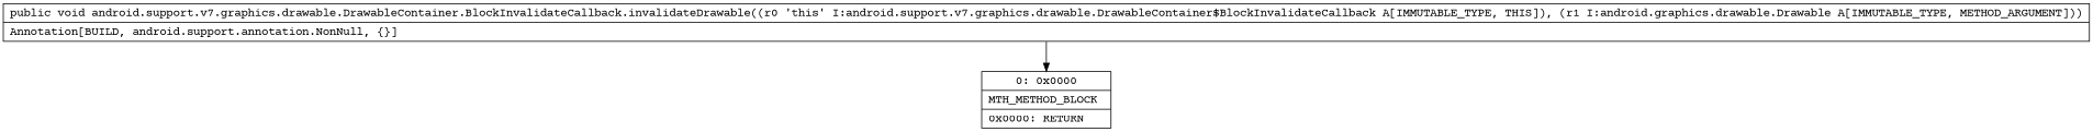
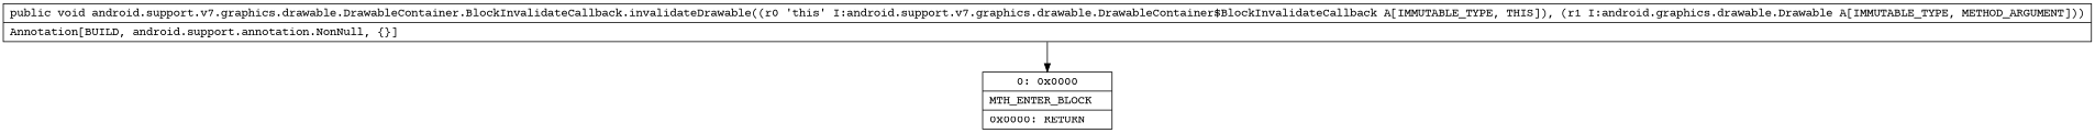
  digraph {
    fontname="Courier Prime"
    node [shape=record fontname="Courier Prime"]
-   n1 [label="{0\:\ 0x0000|MTH_METHOD_BLOCK\l|0x0000: RETURN   \l}"]
+   n1 [label="{0\:\ 0x0000|MTH_ENTER_BLOCK\l|0x0000: RETURN   \l}"]
    n2 [label="{public void android.support.v7.graphics.drawable.DrawableContainer.BlockInvalidateCallback.invalidateDrawable((r0 'this' I:android.support.v7.graphics.drawable.DrawableContainer$BlockInvalidateCallback A[IMMUTABLE_TYPE, THIS]), (r1 I:android.graphics.drawable.Drawable A[IMMUTABLE_TYPE, METHOD_ARGUMENT]))  | Annotation[BUILD, android.support.annotation.NonNull, \{\}]\l}"]
    n2 -> n1 [fontname="Courier Prime"]
  }
